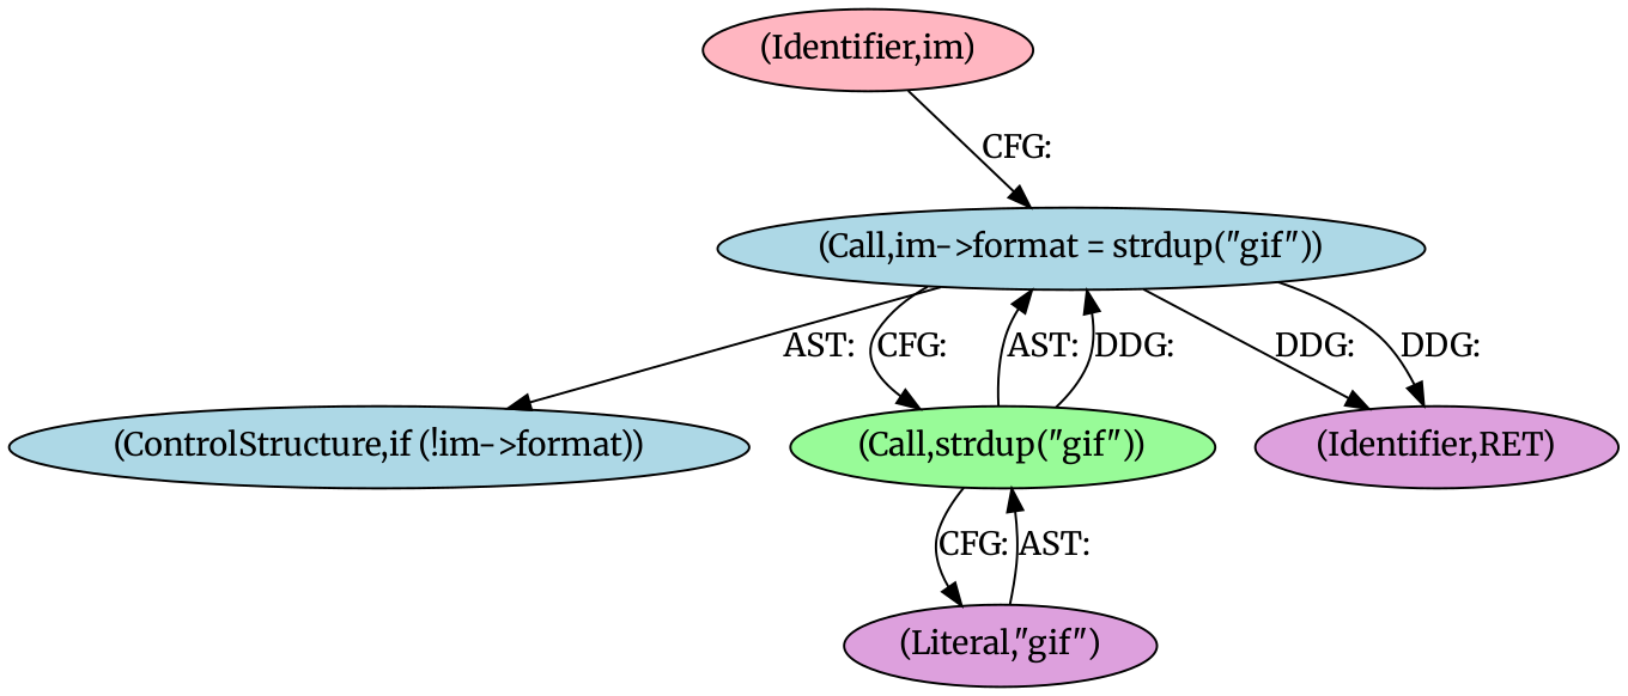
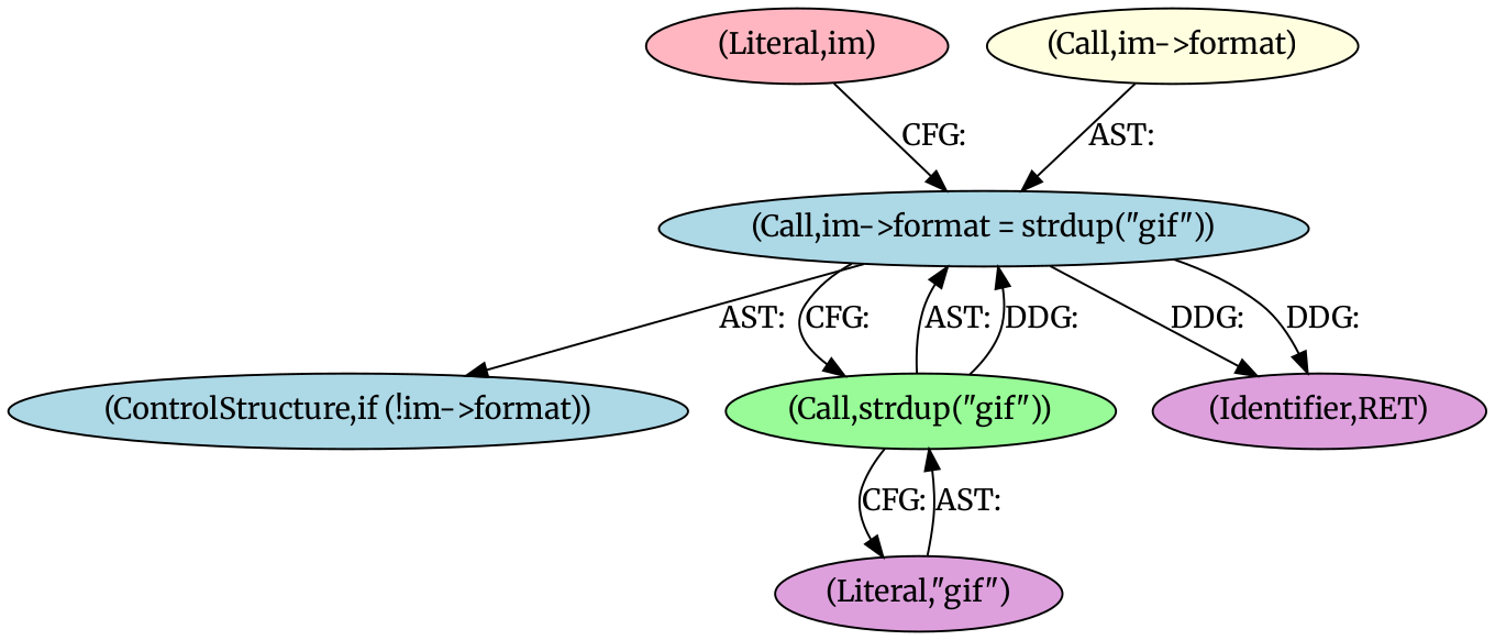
  digraph {
    fontname=Merriweather
    node [fillcolor=lightblue fontname=Merriweather style=filled]
    edge [fontname=Merriweather]
    n1 [label="(Call,im->format = strdup(\"gif\"))"]
    n2 [fillcolor=palegreen label="(Call,strdup(\"gif\"))"]
    n3 [label="(ControlStructure,if (!im->format))"]
    n4 [fillcolor=plum label="(Identifier,RET)"]
    n5 [fillcolor=plum label="(Literal,\"gif\")"]
-   n6 [fillcolor=lightpink label="(Identifier,im)"]
+   n6 [fillcolor=lightpink label="(Literal,im)"]
+   n7 [fillcolor=lightyellow label="(Call,im->format)"]
    n1 -> n2 [label="CFG: "]
    n1 -> n3 [label="AST: "]
    n1 -> n4 [label="DDG: "]
    n1 -> n4 [label="DDG: "]
    n2 -> n1 [label="AST: "]
    n2 -> n1 [label="DDG: "]
    n2 -> n5 [label="CFG: "]
    n5 -> n2 [label="AST: "]
    n6 -> n1 [label="CFG: "]
+   n7 -> n1 [label="AST: "]
  }
